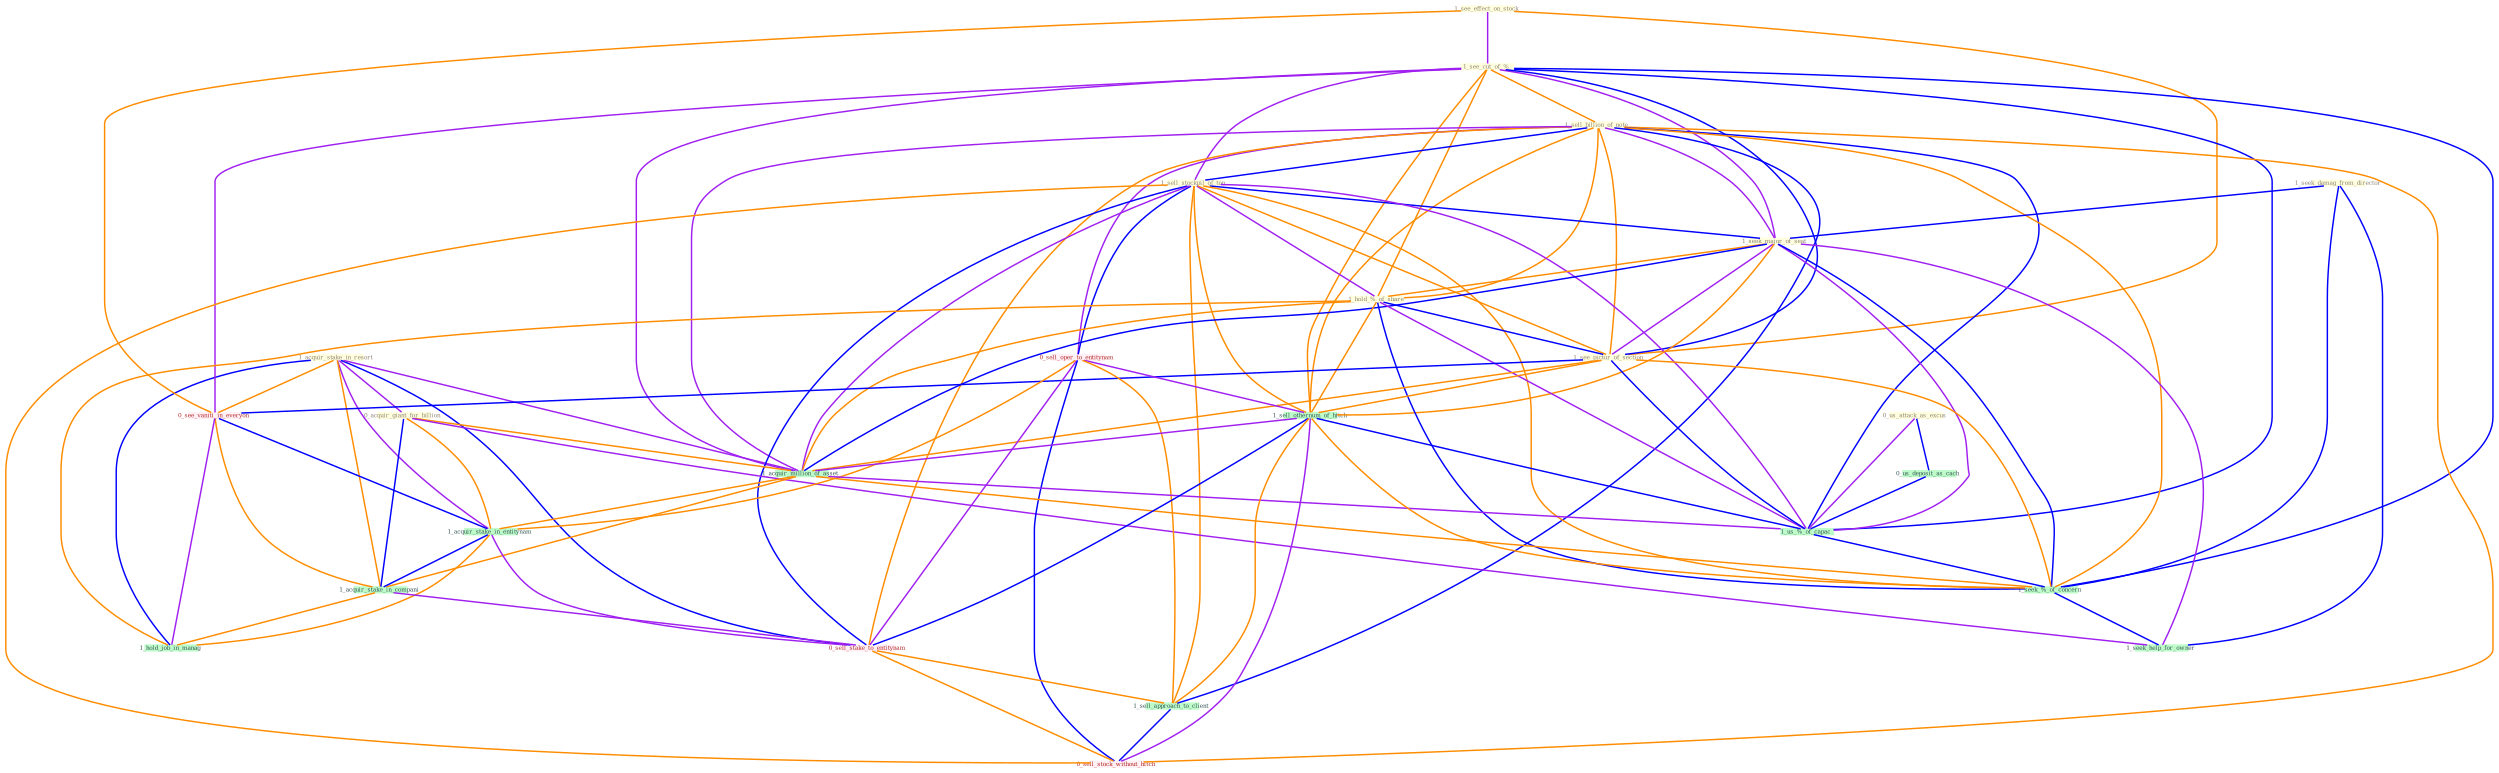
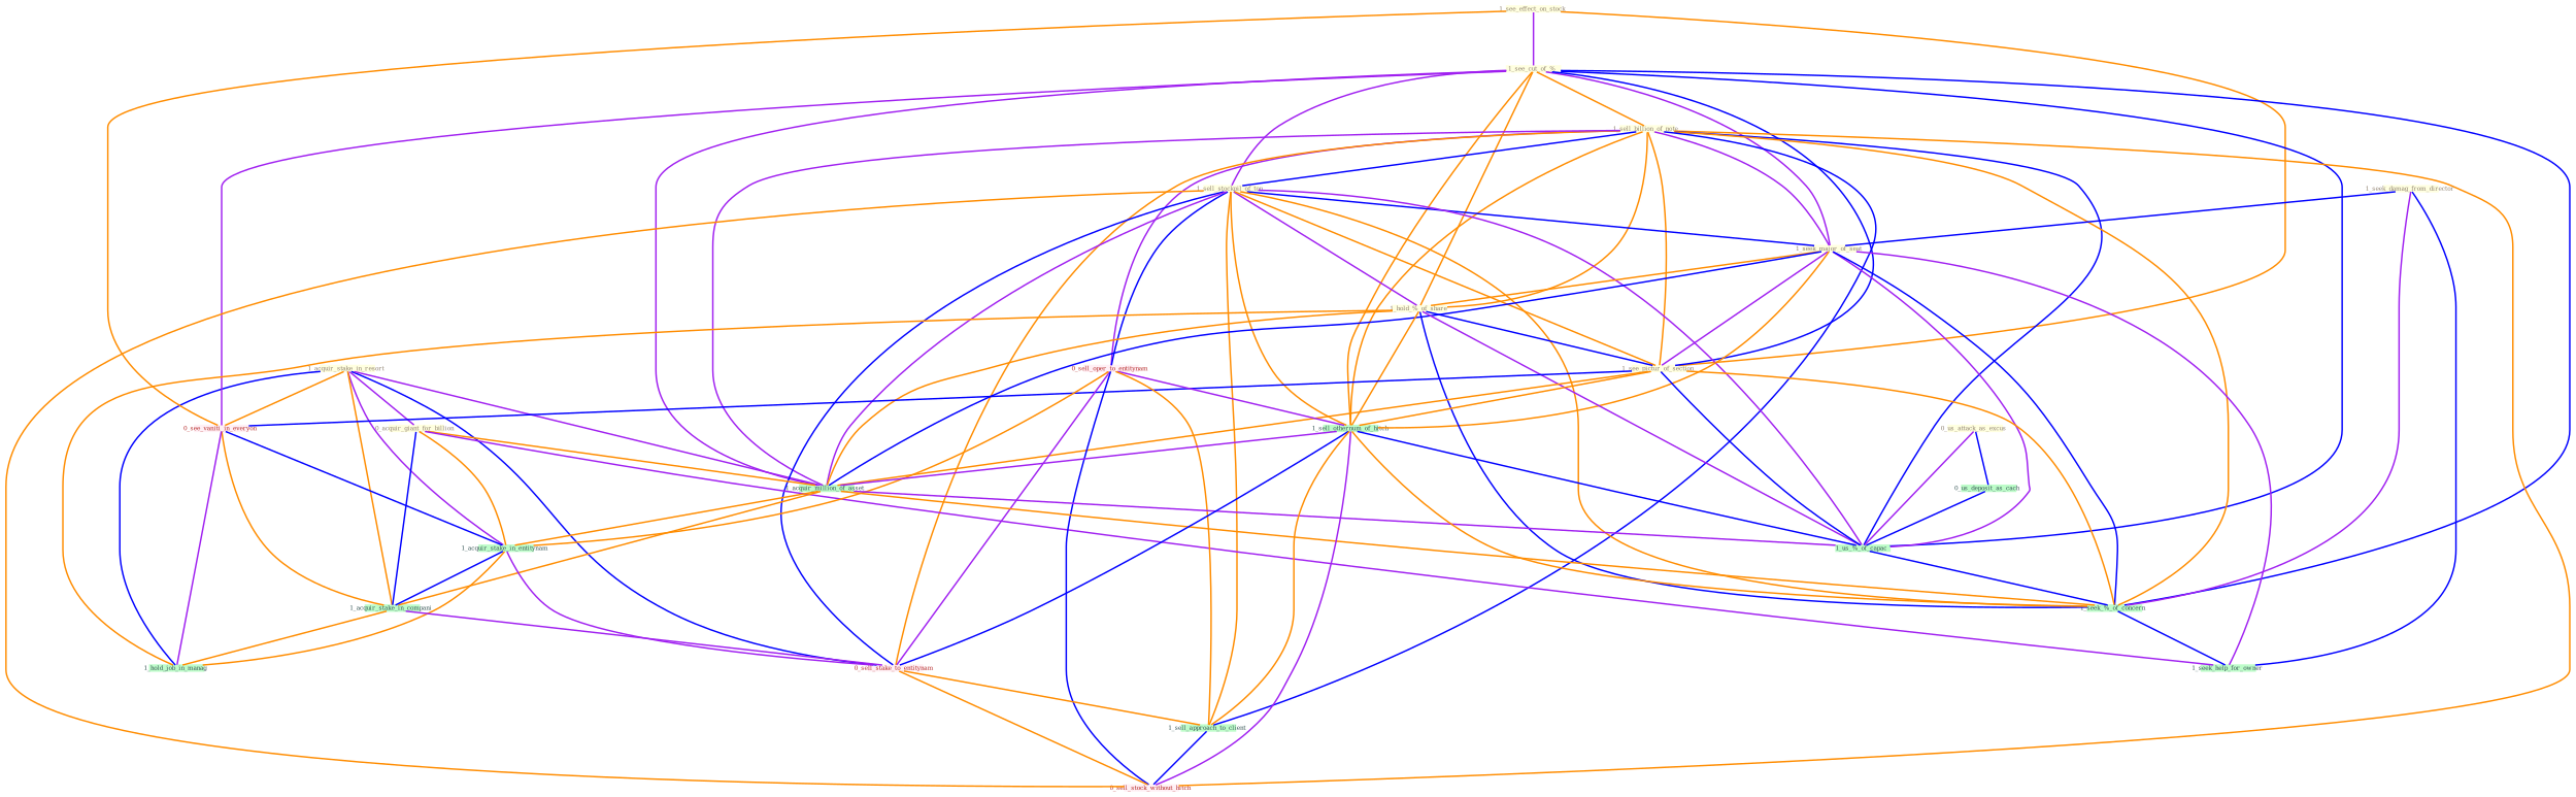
  graph {
    node [color="#ffffe0" fixedsize=true fontcolor="#8b7d6b" fontsize=4 shape=polygon style=filled]
    edge [color=darkorange w=1]
    "1_acquir_stake_in_resort " [height=.06 width=.5]
    "1_see_effect_on_stock " [height=.06 width=.5]
    "1_see_cut_of_% " [height=.06 width=.5]
    "1_sell_billion_of_note " [height=.06 width=.5]
    "0_us_attack_as_excus " [height=.06 width=.5]
    "1_sell_stockpil_of_ton " [height=.06 width=.5]
    "1_seek_damag_from_director " [height=.06 width=.5]
    "1_seek_major_of_seat " [height=.06 width=.5]
    "1_hold_%_of_share " [height=.06 width=.5]
    "1_see_pictur_of_section " [height=.06 width=.5]
    "0_acquir_giant_for_billion " [height=.06 width=.5]
    "0_sell_oper_to_entitynam " [color="#fff0f5" fontcolor="#b22222" height=.06 width=.5]
    "0_see_vaniti_in_everyon " [color="#fff0f5" fontcolor="#b22222" height=.06 width=.5]
    "0_sell_stake_to_entitynam " [color="#fff0f5" fontcolor="#b22222" height=.06 width=.5]
    "0_sell_stock_without_hitch " [color="#fff0f5" fontcolor="#b22222" height=.06 width=.5]
    "1_acquir_million_of_asset " [color="#BDFCC9" fontcolor="#2f4f4f" height=.06 width=.5]
    "1_acquir_stake_in_entitynam " [color="#BDFCC9" fontcolor="#2f4f4f" height=.06 width=.5]
    "1_acquir_stake_in_compani " [color="#BDFCC9" fontcolor="#2f4f4f" height=.06 width=.5]
    "1_hold_job_in_manag " [color="#BDFCC9" fontcolor="#2f4f4f" height=.06 width=.5]
    n20 [color="#BDFCC9" fontcolor="#2f4f4f" height=.06 label="1_sell_othernum_of_hitch" width=.5]
    "1_us_%_of_capac " [color="#BDFCC9" fontcolor="#2f4f4f" height=.06 width=.5]
    "1_seek_%_of_concern " [color="#BDFCC9" fontcolor="#2f4f4f" height=.06 width=.5]
    "1_sell_approach_to_client " [color="#BDFCC9" fontcolor="#2f4f4f" height=.06 width=.5]
    "0_us_deposit_as_cach " [color="#BDFCC9" fontcolor="#2f4f4f" height=.06 width=.5]
    "1_seek_help_for_owner " [color="#BDFCC9" fontcolor="#2f4f4f" height=.06 width=.5]
    subgraph sub_1 {
      "1_acquir_stake_in_resort "
      "1_see_effect_on_stock "
      "1_see_cut_of_% "
      "1_sell_billion_of_note "
      "0_us_attack_as_excus "
      "1_sell_stockpil_of_ton "
      "1_seek_damag_from_director "
      "1_seek_major_of_seat "
      "1_hold_%_of_share "
      "1_see_pictur_of_section "
      "0_acquir_giant_for_billion "
    }
    subgraph sub_2 {
      "0_sell_oper_to_entitynam "
      "0_see_vaniti_in_everyon "
      "0_sell_stake_to_entitynam "
      "0_sell_stock_without_hitch "
    }
    "1_acquir_stake_in_resort " -- "0_acquir_giant_for_billion " [color=purple]
    "1_acquir_stake_in_resort " -- "0_see_vaniti_in_everyon "
    "1_acquir_stake_in_resort " -- "0_sell_stake_to_entitynam " [color=blue]
    "1_acquir_stake_in_resort " -- "1_acquir_million_of_asset " [color=purple]
    "1_acquir_stake_in_resort " -- "1_acquir_stake_in_entitynam " [color=purple w=3]
    "1_acquir_stake_in_resort " -- "1_acquir_stake_in_compani " [w=3]
    "1_acquir_stake_in_resort " -- "1_hold_job_in_manag " [color=blue]
    "1_see_effect_on_stock " -- "1_see_cut_of_% " [color=purple]
    "1_see_effect_on_stock " -- "1_see_pictur_of_section "
    "1_see_effect_on_stock " -- "0_see_vaniti_in_everyon "
    "1_see_cut_of_% " -- "1_sell_billion_of_note "
    "1_see_cut_of_% " -- "1_sell_stockpil_of_ton " [color=purple]
    "1_see_cut_of_% " -- "1_seek_major_of_seat " [color=purple]
    "1_see_cut_of_% " -- "1_hold_%_of_share "
    "1_see_cut_of_% " -- "1_see_pictur_of_section " [color=blue w=2]
    "1_see_cut_of_% " -- "0_see_vaniti_in_everyon " [color=purple]
    "1_see_cut_of_% " -- "1_acquir_million_of_asset " [color=purple]
    "1_see_cut_of_% " -- n20
    "1_see_cut_of_% " -- "1_us_%_of_capac " [color=blue]
    "1_see_cut_of_% " -- "1_seek_%_of_concern " [color=blue]
    "1_sell_billion_of_note " -- "1_sell_stockpil_of_ton " [color=blue w=2]
    "1_sell_billion_of_note " -- "1_seek_major_of_seat " [color=purple]
    "1_sell_billion_of_note " -- "1_hold_%_of_share "
    "1_sell_billion_of_note " -- "1_see_pictur_of_section "
    "1_sell_billion_of_note " -- "0_sell_oper_to_entitynam " [color=purple]
    "1_sell_billion_of_note " -- "0_sell_stake_to_entitynam "
    "1_sell_billion_of_note " -- "0_sell_stock_without_hitch "
    "1_sell_billion_of_note " -- "1_acquir_million_of_asset " [color=purple]
    "1_sell_billion_of_note " -- n20 [w=2]
    "1_sell_billion_of_note " -- "1_us_%_of_capac " [color=blue]
    "1_sell_billion_of_note " -- "1_seek_%_of_concern "
    "1_sell_billion_of_note " -- "1_sell_approach_to_client " [color=blue]
    "0_us_attack_as_excus " -- "1_us_%_of_capac " [color=purple]
    "0_us_attack_as_excus " -- "0_us_deposit_as_cach " [color=blue w=2]
    "1_sell_stockpil_of_ton " -- "1_seek_major_of_seat " [color=blue]
    "1_sell_stockpil_of_ton " -- "1_hold_%_of_share " [color=purple]
    "1_sell_stockpil_of_ton " -- "1_see_pictur_of_section "
    "1_sell_stockpil_of_ton " -- "0_sell_oper_to_entitynam " [color=blue]
    "1_sell_stockpil_of_ton " -- "0_sell_stake_to_entitynam " [color=blue]
    "1_sell_stockpil_of_ton " -- "0_sell_stock_without_hitch "
    "1_sell_stockpil_of_ton " -- "1_acquir_million_of_asset " [color=purple]
    "1_sell_stockpil_of_ton " -- n20 [w=2]
    "1_sell_stockpil_of_ton " -- "1_us_%_of_capac " [color=purple]
    "1_sell_stockpil_of_ton " -- "1_seek_%_of_concern "
    "1_sell_stockpil_of_ton " -- "1_sell_approach_to_client "
    "1_seek_damag_from_director " -- "1_seek_major_of_seat " [color=blue]
-   "1_seek_damag_from_director " -- "1_seek_%_of_concern " [color=blue]
+   "1_seek_damag_from_director " -- "1_seek_%_of_concern " [color=purple]
    "1_seek_damag_from_director " -- "1_seek_help_for_owner " [color=blue]
    "1_seek_major_of_seat " -- "1_hold_%_of_share "
    "1_seek_major_of_seat " -- "1_see_pictur_of_section " [color=purple]
    "1_seek_major_of_seat " -- "1_acquir_million_of_asset " [color=blue]
    "1_seek_major_of_seat " -- n20
    "1_seek_major_of_seat " -- "1_us_%_of_capac " [color=purple]
    "1_seek_major_of_seat " -- "1_seek_%_of_concern " [color=blue w=2]
    "1_seek_major_of_seat " -- "1_seek_help_for_owner " [color=purple]
    "1_hold_%_of_share " -- "1_see_pictur_of_section " [color=blue]
    "1_hold_%_of_share " -- "1_acquir_million_of_asset "
    "1_hold_%_of_share " -- "1_hold_job_in_manag "
    "1_hold_%_of_share " -- n20
    "1_hold_%_of_share " -- "1_us_%_of_capac " [color=purple w=2]
    "1_hold_%_of_share " -- "1_seek_%_of_concern " [color=blue w=2]
    "1_see_pictur_of_section " -- "0_see_vaniti_in_everyon " [color=blue]
    "1_see_pictur_of_section " -- "1_acquir_million_of_asset "
    "1_see_pictur_of_section " -- n20
    "1_see_pictur_of_section " -- "1_us_%_of_capac " [color=blue]
    "1_see_pictur_of_section " -- "1_seek_%_of_concern "
    "0_acquir_giant_for_billion " -- "1_acquir_million_of_asset "
    "0_acquir_giant_for_billion " -- "1_acquir_stake_in_entitynam "
    "0_acquir_giant_for_billion " -- "1_acquir_stake_in_compani " [color=blue]
    "0_acquir_giant_for_billion " -- "1_seek_help_for_owner " [color=purple]
    "0_sell_oper_to_entitynam " -- "0_sell_stake_to_entitynam " [color=purple w=3]
    "0_sell_oper_to_entitynam " -- "0_sell_stock_without_hitch " [color=blue]
    "0_sell_oper_to_entitynam " -- "1_acquir_stake_in_entitynam "
    "0_sell_oper_to_entitynam " -- n20 [color=purple]
    "0_sell_oper_to_entitynam " -- "1_sell_approach_to_client " [w=2]
    "0_see_vaniti_in_everyon " -- "1_acquir_stake_in_entitynam " [color=blue]
    "0_see_vaniti_in_everyon " -- "1_acquir_stake_in_compani "
    "0_see_vaniti_in_everyon " -- "1_hold_job_in_manag " [color=purple]
    "0_sell_stake_to_entitynam " -- "0_sell_stock_without_hitch "
    "0_sell_stake_to_entitynam " -- "1_sell_approach_to_client " [w=2]
    "1_acquir_million_of_asset " -- "1_acquir_stake_in_entitynam "
    "1_acquir_million_of_asset " -- "1_acquir_stake_in_compani "
    "1_acquir_million_of_asset " -- "1_us_%_of_capac " [color=purple]
    "1_acquir_million_of_asset " -- "1_seek_%_of_concern "
    "1_acquir_stake_in_entitynam " -- "0_sell_stake_to_entitynam " [color=purple w=2]
    "1_acquir_stake_in_entitynam " -- "1_acquir_stake_in_compani " [color=blue w=3]
    "1_acquir_stake_in_entitynam " -- "1_hold_job_in_manag "
    "1_acquir_stake_in_compani " -- "0_sell_stake_to_entitynam " [color=purple]
    "1_acquir_stake_in_compani " -- "1_hold_job_in_manag "
    n20 -- "0_sell_stake_to_entitynam " [color=blue]
    n20 -- "0_sell_stock_without_hitch " [color=purple]
    n20 -- "1_acquir_million_of_asset " [color=purple]
    n20 -- "1_us_%_of_capac " [color=blue]
    n20 -- "1_seek_%_of_concern "
    n20 -- "1_sell_approach_to_client "
    "1_us_%_of_capac " -- "1_seek_%_of_concern " [color=blue w=2]
    "1_seek_%_of_concern " -- "1_seek_help_for_owner " [color=blue]
    "1_sell_approach_to_client " -- "0_sell_stock_without_hitch " [color=blue]
    "0_us_deposit_as_cach " -- "1_us_%_of_capac " [color=blue]
  }
